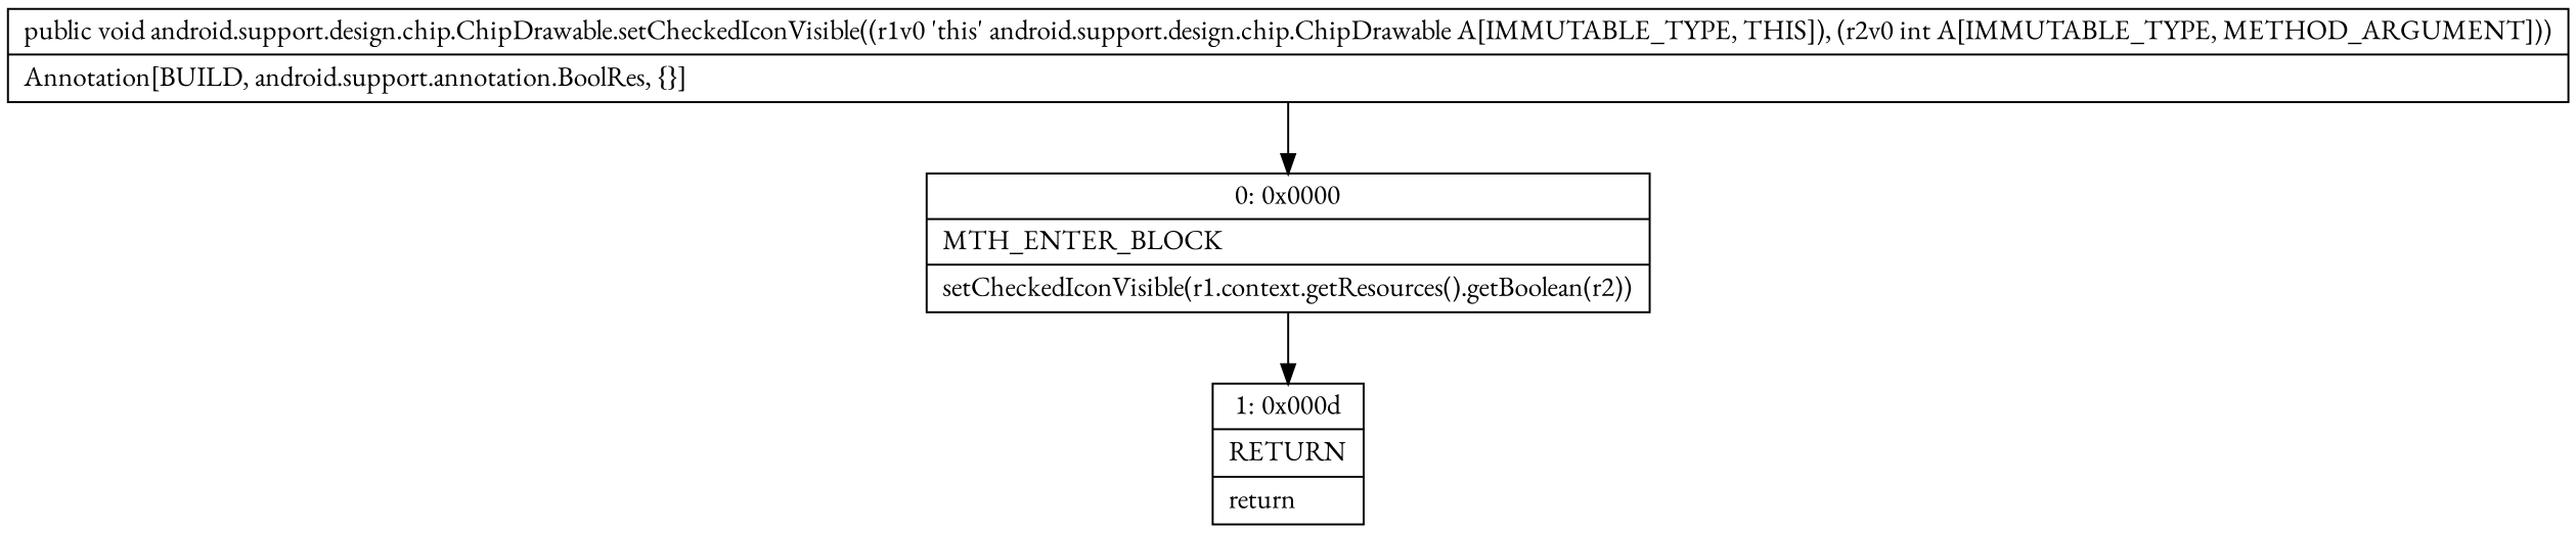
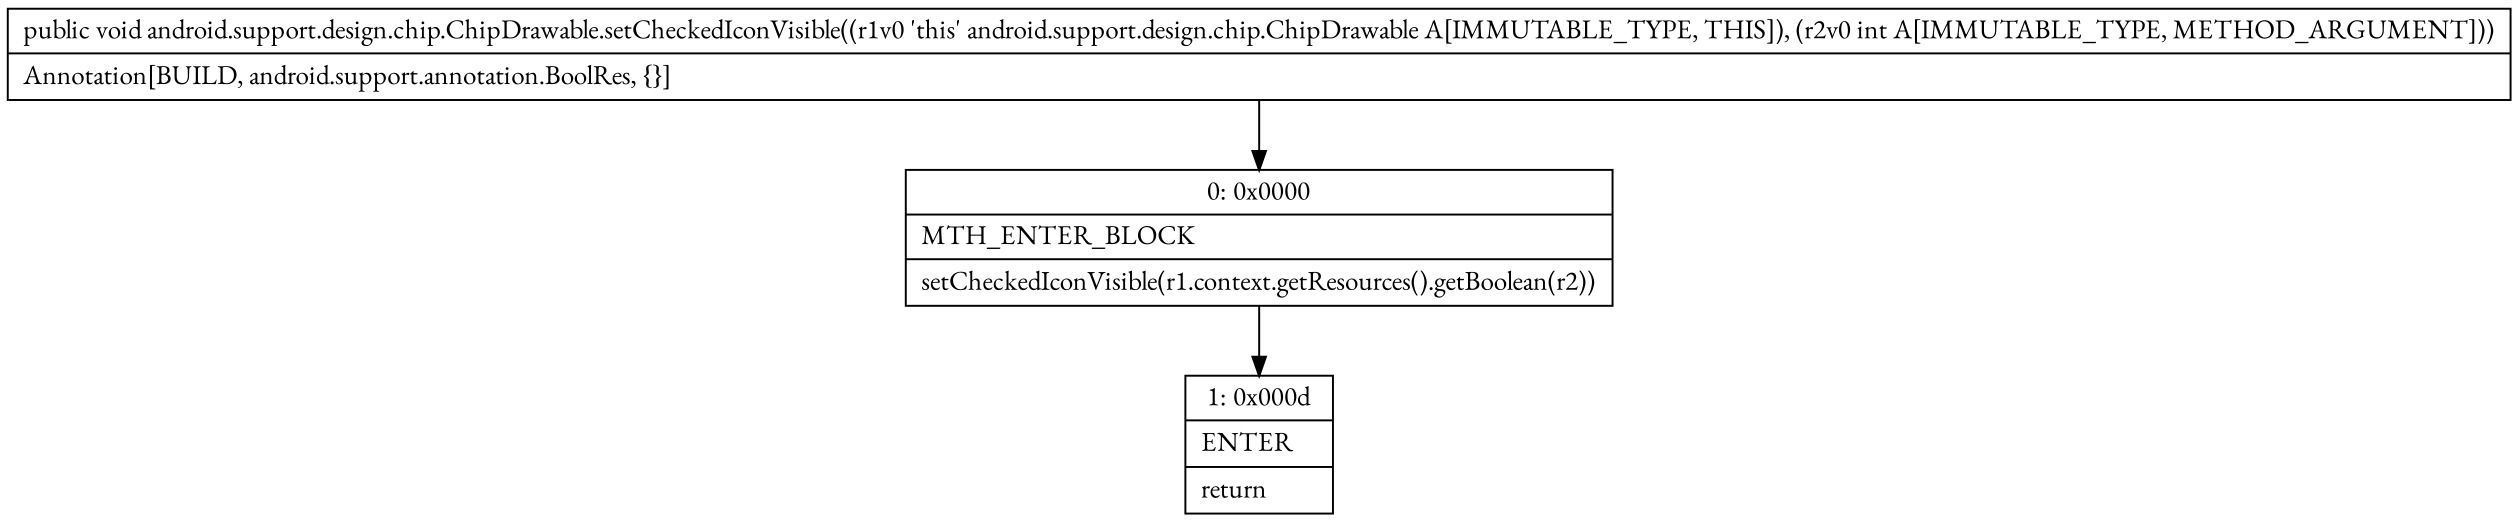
  digraph {
    fontname="EB Garamond"
    node [shape=record fontname="EB Garamond"]
    edge [fontname="EB Garamond"]
    n1 [label="{0\:\ 0x0000|MTH_ENTER_BLOCK\l|setCheckedIconVisible(r1.context.getResources().getBoolean(r2))\l}"]
-   n2 [label="{1\:\ 0x000d|RETURN\l|return\l}"]
+   n2 [label="{1\:\ 0x000d|ENTER\l|return\l}"]
    n3 [label="{public void android.support.design.chip.ChipDrawable.setCheckedIconVisible((r1v0 'this' android.support.design.chip.ChipDrawable A[IMMUTABLE_TYPE, THIS]), (r2v0 int A[IMMUTABLE_TYPE, METHOD_ARGUMENT]))  | Annotation[BUILD, android.support.annotation.BoolRes, \{\}]\l}"]
    n1 -> n2
    n3 -> n1
  }
